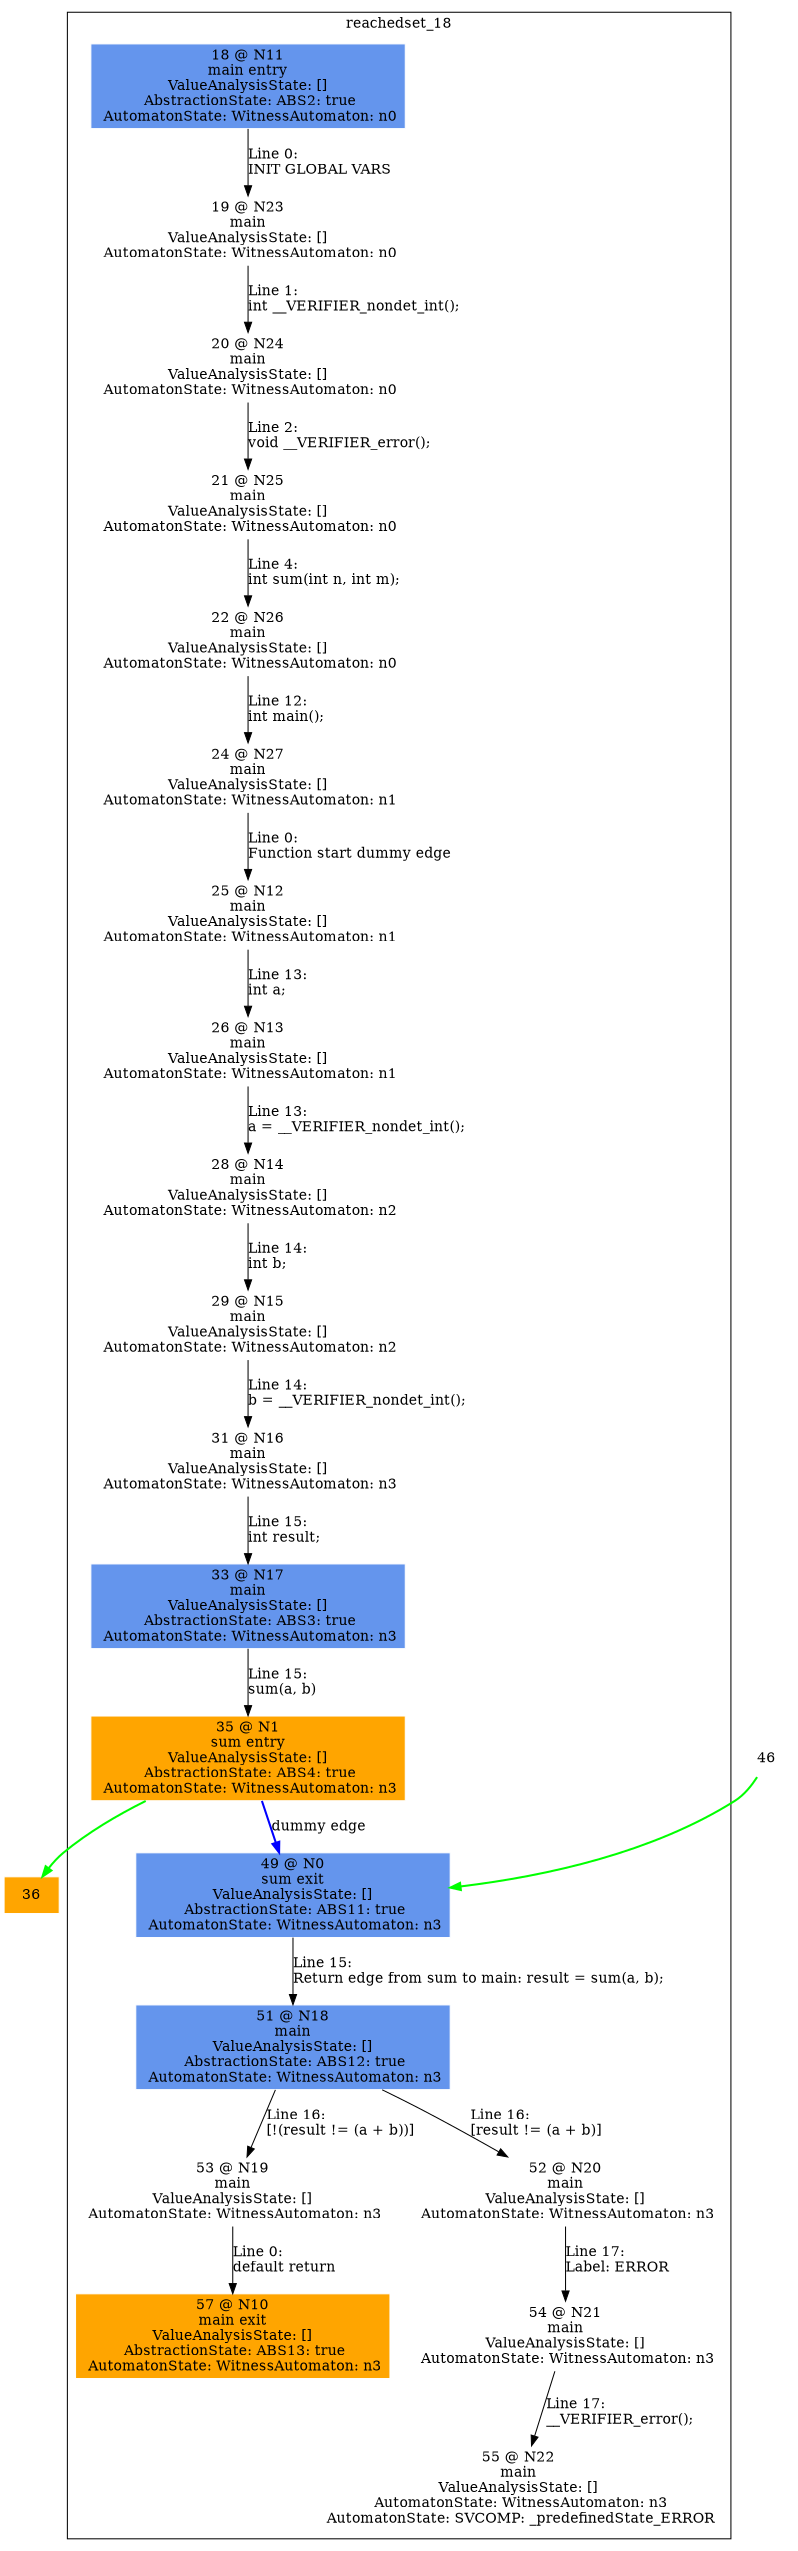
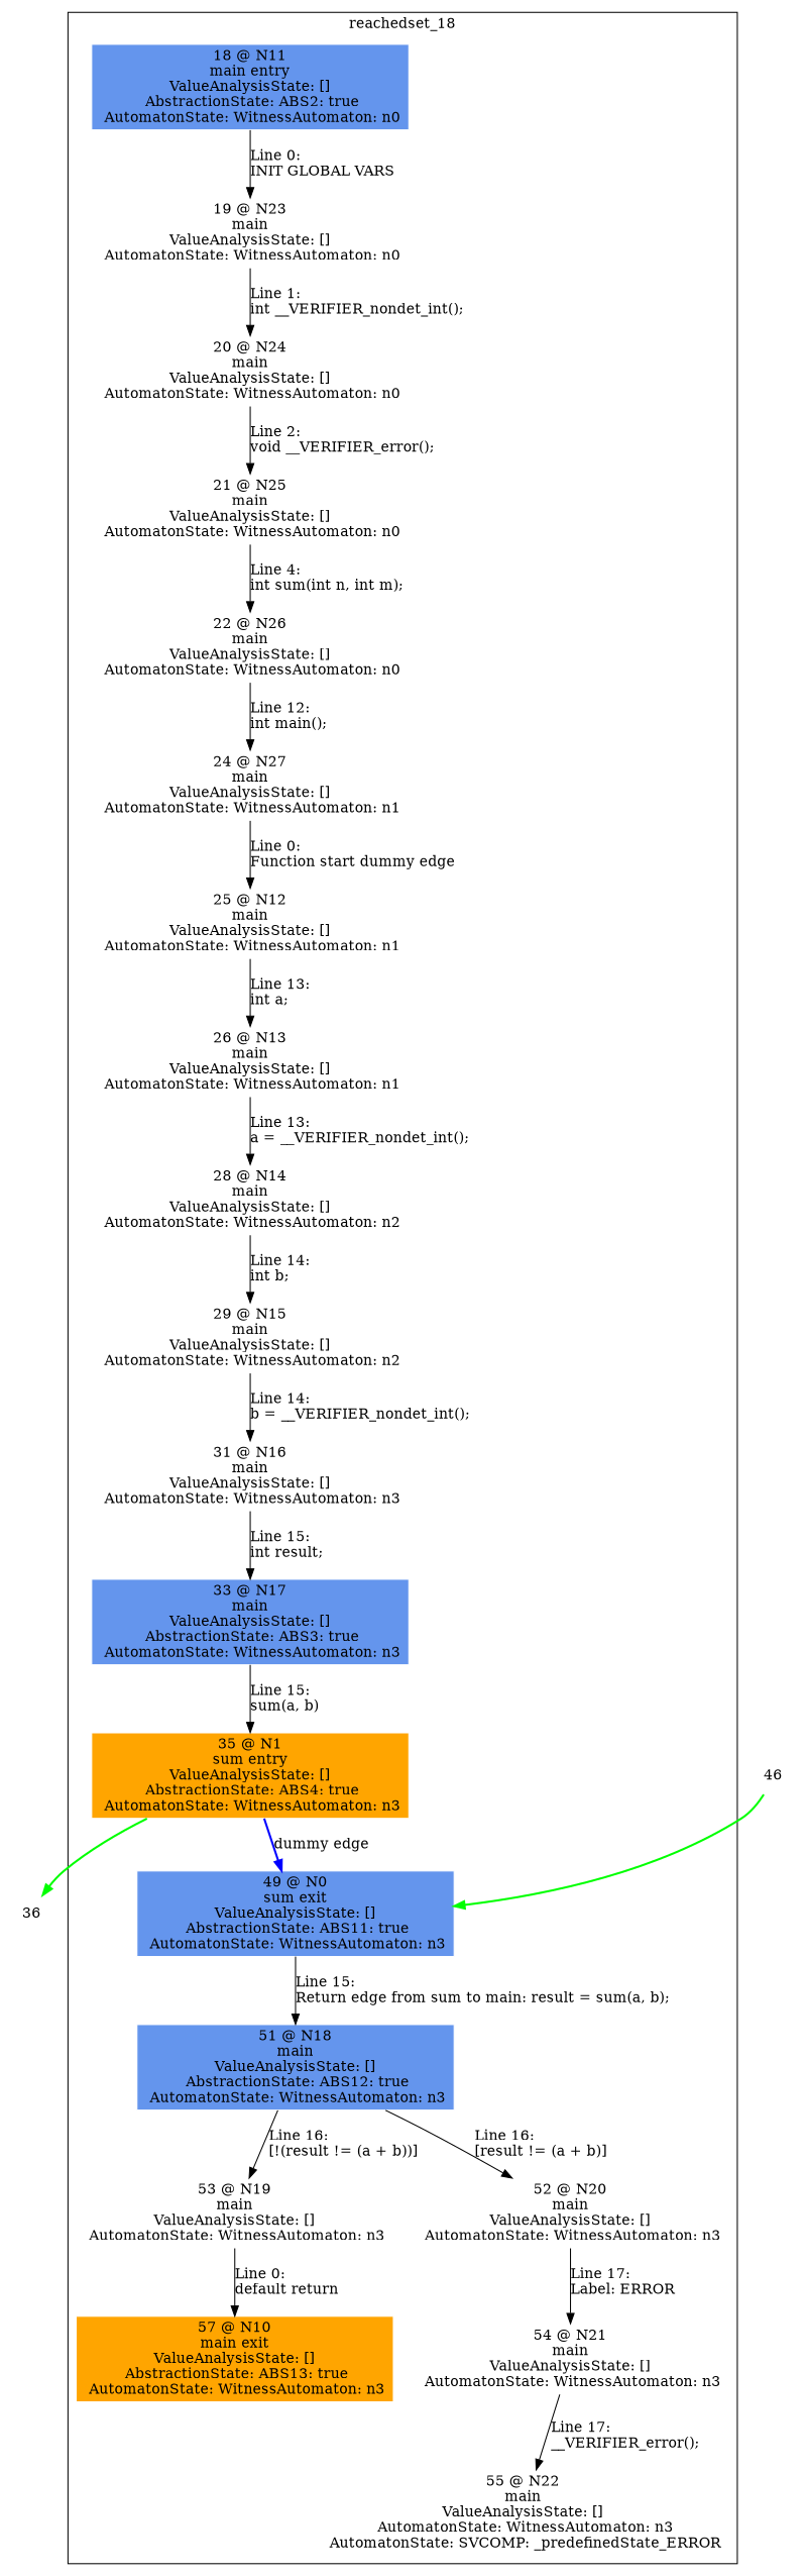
  digraph {
    node [color=white shape=box style=filled]
    n1 [fillcolor=cornflowerblue label="18 @ N11\nmain entry\nValueAnalysisState: []\n AbstractionState: ABS2: true\n AutomatonState: WitnessAutomaton: n0\n"]
    n2 [label="19 @ N23\nmain\nValueAnalysisState: []\n AutomatonState: WitnessAutomaton: n0\n"]
    n3 [label="20 @ N24\nmain\nValueAnalysisState: []\n AutomatonState: WitnessAutomaton: n0\n"]
    n4 [label="21 @ N25\nmain\nValueAnalysisState: []\n AutomatonState: WitnessAutomaton: n0\n"]
    n5 [label="22 @ N26\nmain\nValueAnalysisState: []\n AutomatonState: WitnessAutomaton: n0\n"]
    n6 [label="24 @ N27\nmain\nValueAnalysisState: []\n AutomatonState: WitnessAutomaton: n1\n"]
    n7 [label="25 @ N12\nmain\nValueAnalysisState: []\n AutomatonState: WitnessAutomaton: n1\n"]
    n8 [label="26 @ N13\nmain\nValueAnalysisState: []\n AutomatonState: WitnessAutomaton: n1\n"]
    n9 [label="28 @ N14\nmain\nValueAnalysisState: []\n AutomatonState: WitnessAutomaton: n2\n"]
    n10 [label="29 @ N15\nmain\nValueAnalysisState: []\n AutomatonState: WitnessAutomaton: n2\n"]
    n11 [label="31 @ N16\nmain\nValueAnalysisState: []\n AutomatonState: WitnessAutomaton: n3\n"]
    n12 [fillcolor=cornflowerblue label="33 @ N17\nmain\nValueAnalysisState: []\n AbstractionState: ABS3: true\n AutomatonState: WitnessAutomaton: n3\n"]
    n13 [fillcolor=orange label="35 @ N1\nsum entry\nValueAnalysisState: []\n AbstractionState: ABS4: true\n AutomatonState: WitnessAutomaton: n3\n"]
    n14 [fillcolor=cornflowerblue label="49 @ N0\nsum exit\nValueAnalysisState: []\n AbstractionState: ABS11: true\n AutomatonState: WitnessAutomaton: n3\n"]
    n15 [fillcolor=cornflowerblue label="51 @ N18\nmain\nValueAnalysisState: []\n AbstractionState: ABS12: true\n AutomatonState: WitnessAutomaton: n3\n"]
    n16 [label="53 @ N19\nmain\nValueAnalysisState: []\n AutomatonState: WitnessAutomaton: n3\n"]
    n17 [label="52 @ N20\nmain\nValueAnalysisState: []\n AutomatonState: WitnessAutomaton: n3\n"]
    n18 [fillcolor=orange label="57 @ N10\nmain exit\nValueAnalysisState: []\n AbstractionState: ABS13: true\n AutomatonState: WitnessAutomaton: n3\n"]
    n19 [label="54 @ N21\nmain\nValueAnalysisState: []\n AutomatonState: WitnessAutomaton: n3\n"]
    n20 [label="55 @ N22\nmain\nValueAnalysisState: []\n AutomatonState: WitnessAutomaton: n3\n AutomatonState: SVCOMP: _predefinedState_ERROR\n"]
-   36 [fillcolor=orange]
+   36
    46
    subgraph cluster_1 {
      label=reachedset_18
      n1
      n2
      n3
      n4
      n5
      n6
      n7
      n8
      n9
      n10
      n11
      n12
      n13
      n14
      n15
      n16
      n17
      n18
      n19
      n20
    }
    n1 -> n2 [label="Line 0: \lINIT GLOBAL VARS\l"]
    n2 -> n3 [label="Line 1: \lint __VERIFIER_nondet_int();\l"]
    n3 -> n4 [label="Line 2: \lvoid __VERIFIER_error();\l"]
    n4 -> n5 [label="Line 4: \lint sum(int n, int m);\l"]
    n5 -> n6 [label="Line 12: \lint main();\l"]
    n6 -> n7 [label="Line 0: \lFunction start dummy edge\l"]
    n7 -> n8 [label="Line 13: \lint a;\l"]
    n8 -> n9 [label="Line 13: \la = __VERIFIER_nondet_int();\l"]
    n9 -> n10 [label="Line 14: \lint b;\l"]
    n10 -> n11 [label="Line 14: \lb = __VERIFIER_nondet_int();\l"]
    n11 -> n12 [label="Line 15: \lint result;\l"]
    n12 -> n13 [label="Line 15: \lsum(a, b)\l"]
    n13 -> n14 [color=blue label="dummy edge" style=bold]
    n13 -> 36 [color=green style=bold]
    n14 -> n15 [label="Line 15: \lReturn edge from sum to main: result = sum(a, b);\l"]
    n15 -> n16 [label="Line 16: \l[!(result != (a + b))]\l"]
    n15 -> n17 [label="Line 16: \l[result != (a + b)]\l"]
    n16 -> n18 [label="Line 0: \ldefault return\l"]
    n17 -> n19 [label="Line 17: \lLabel: ERROR\l"]
    n19 -> n20 [label="Line 17: \l__VERIFIER_error();\l"]
    46 -> n14 [color=green style=bold]
  }
